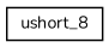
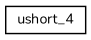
  digraph {
    rankdir=LR
    fontname=Nunito
-   n1 [color=black fillcolor=white fontname=Nunito fontsize=10 height=0.2 label=ushort_8 shape=record style=filled width=0.4]
+   n1 [color=black fillcolor=white fontname=Nunito fontsize=10 height=0.2 label=ushort_4 shape=record style=filled width=0.4]
  }
